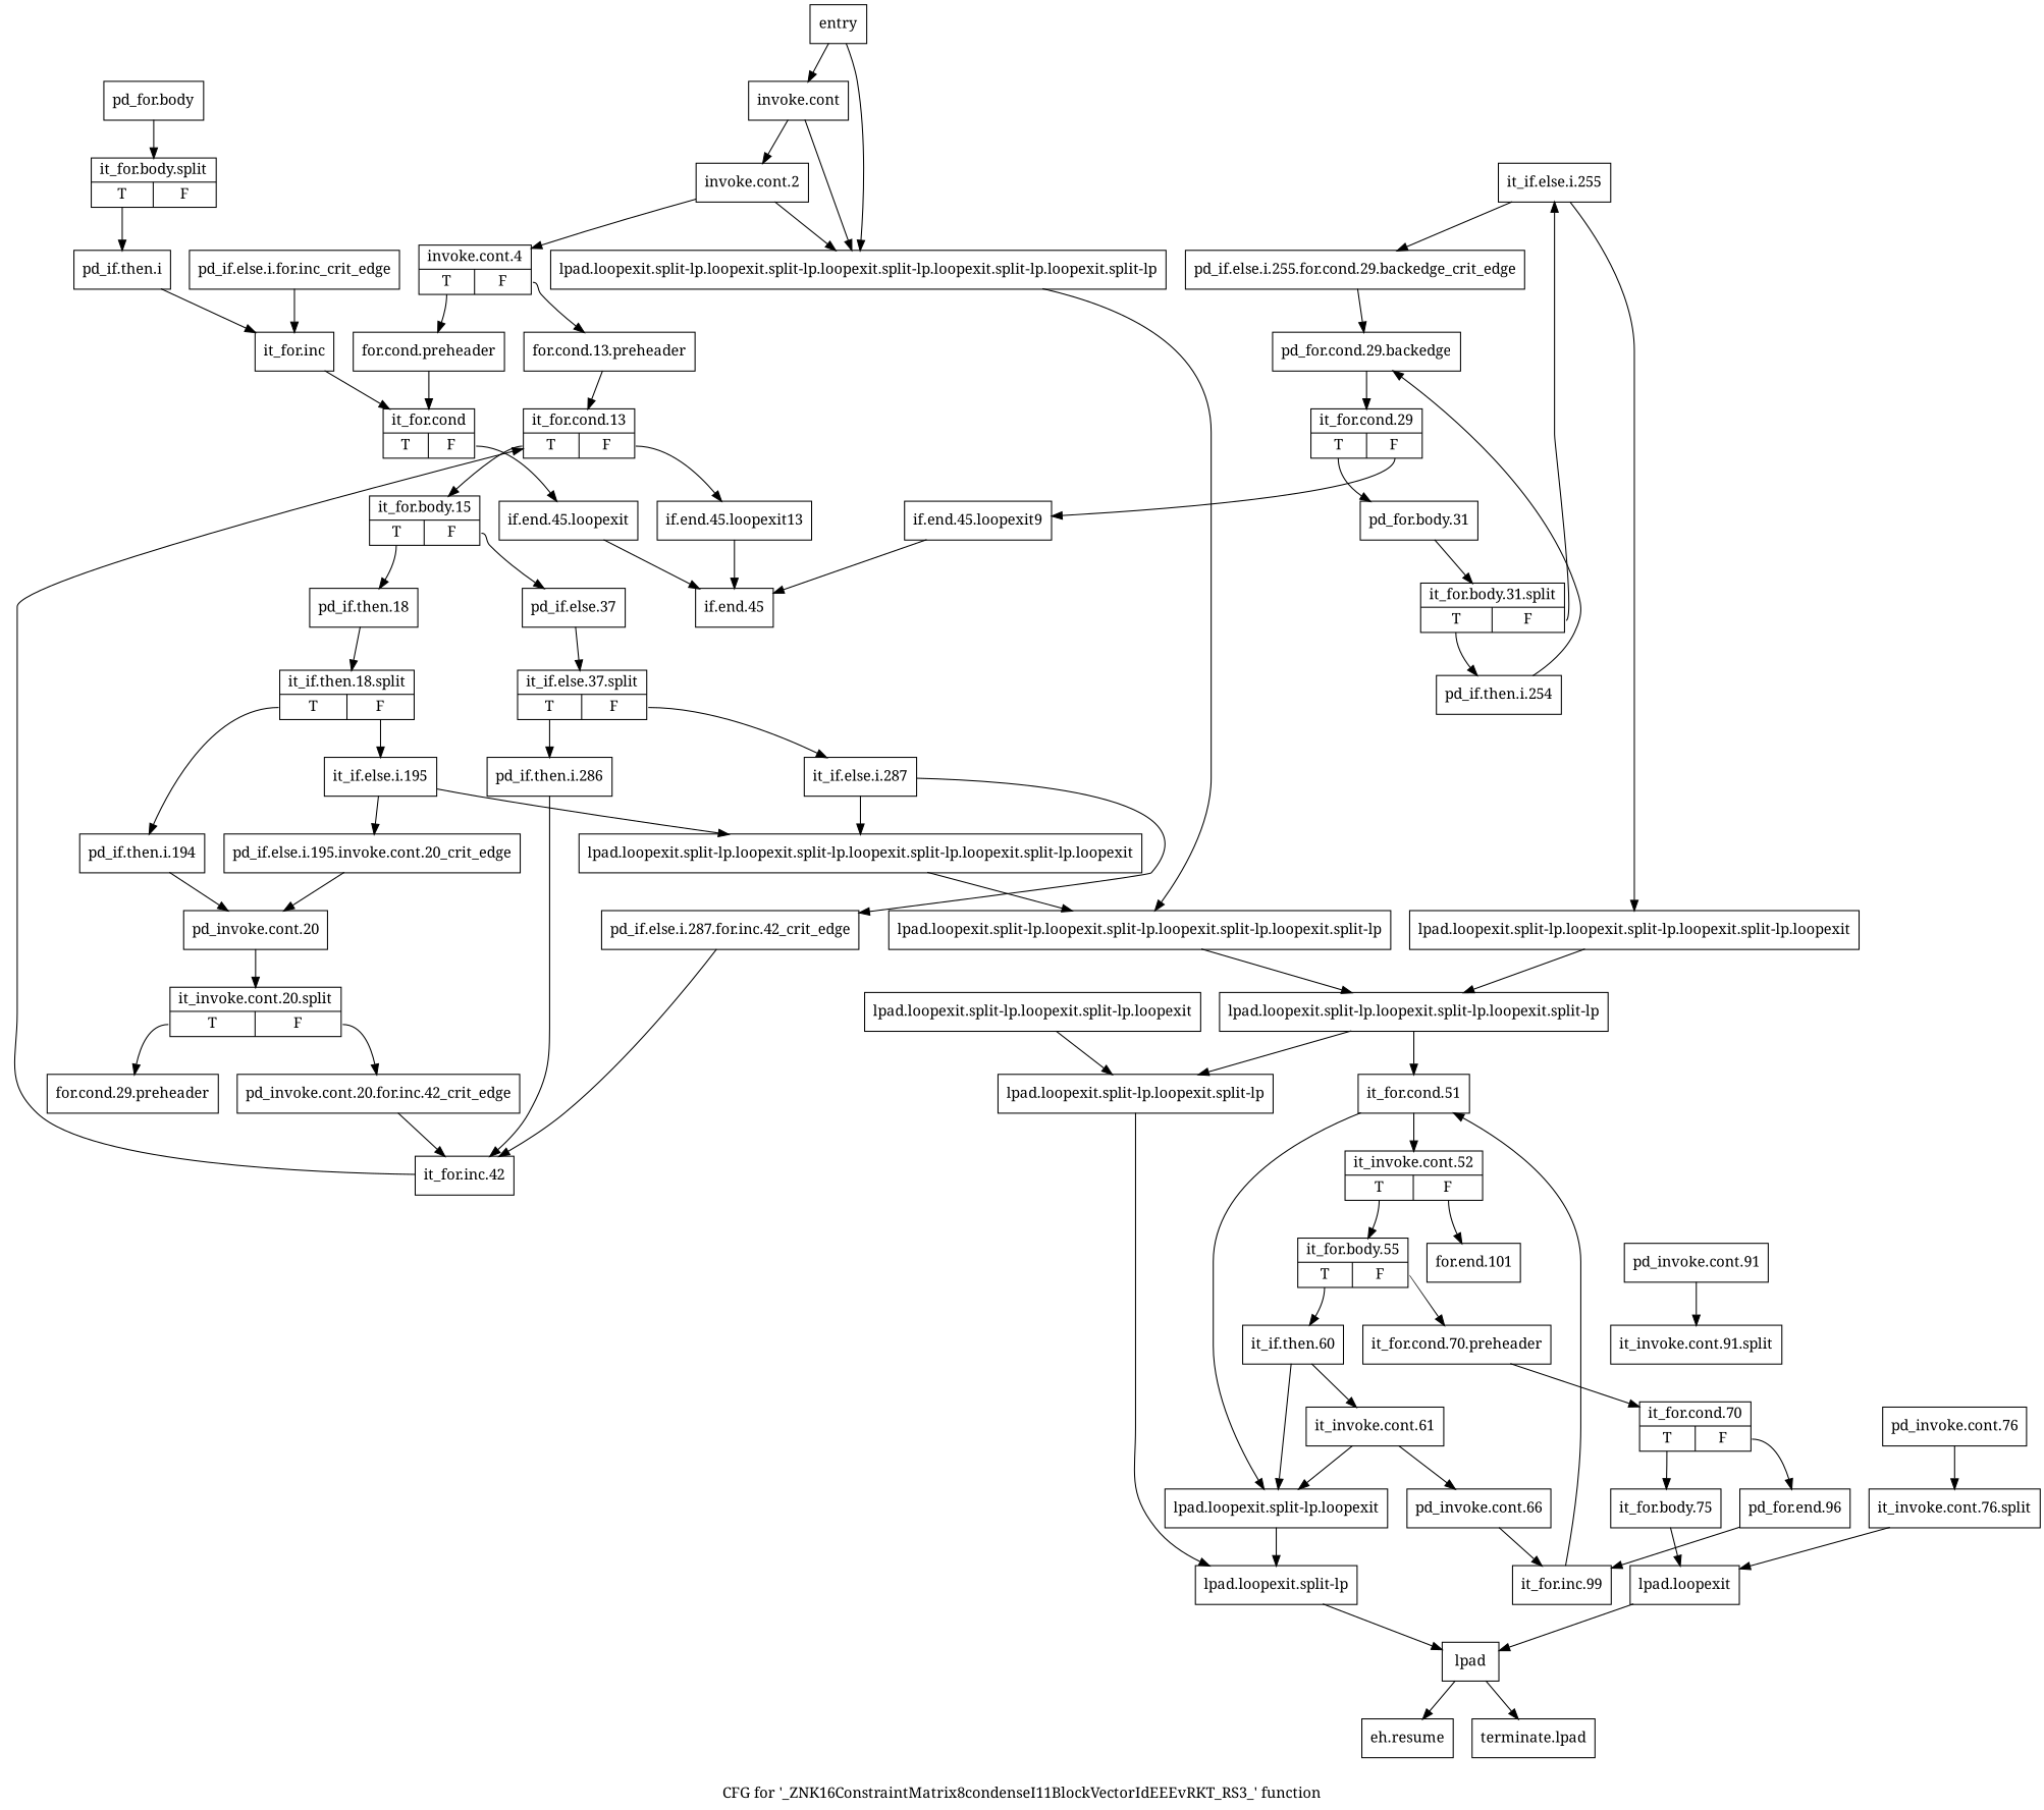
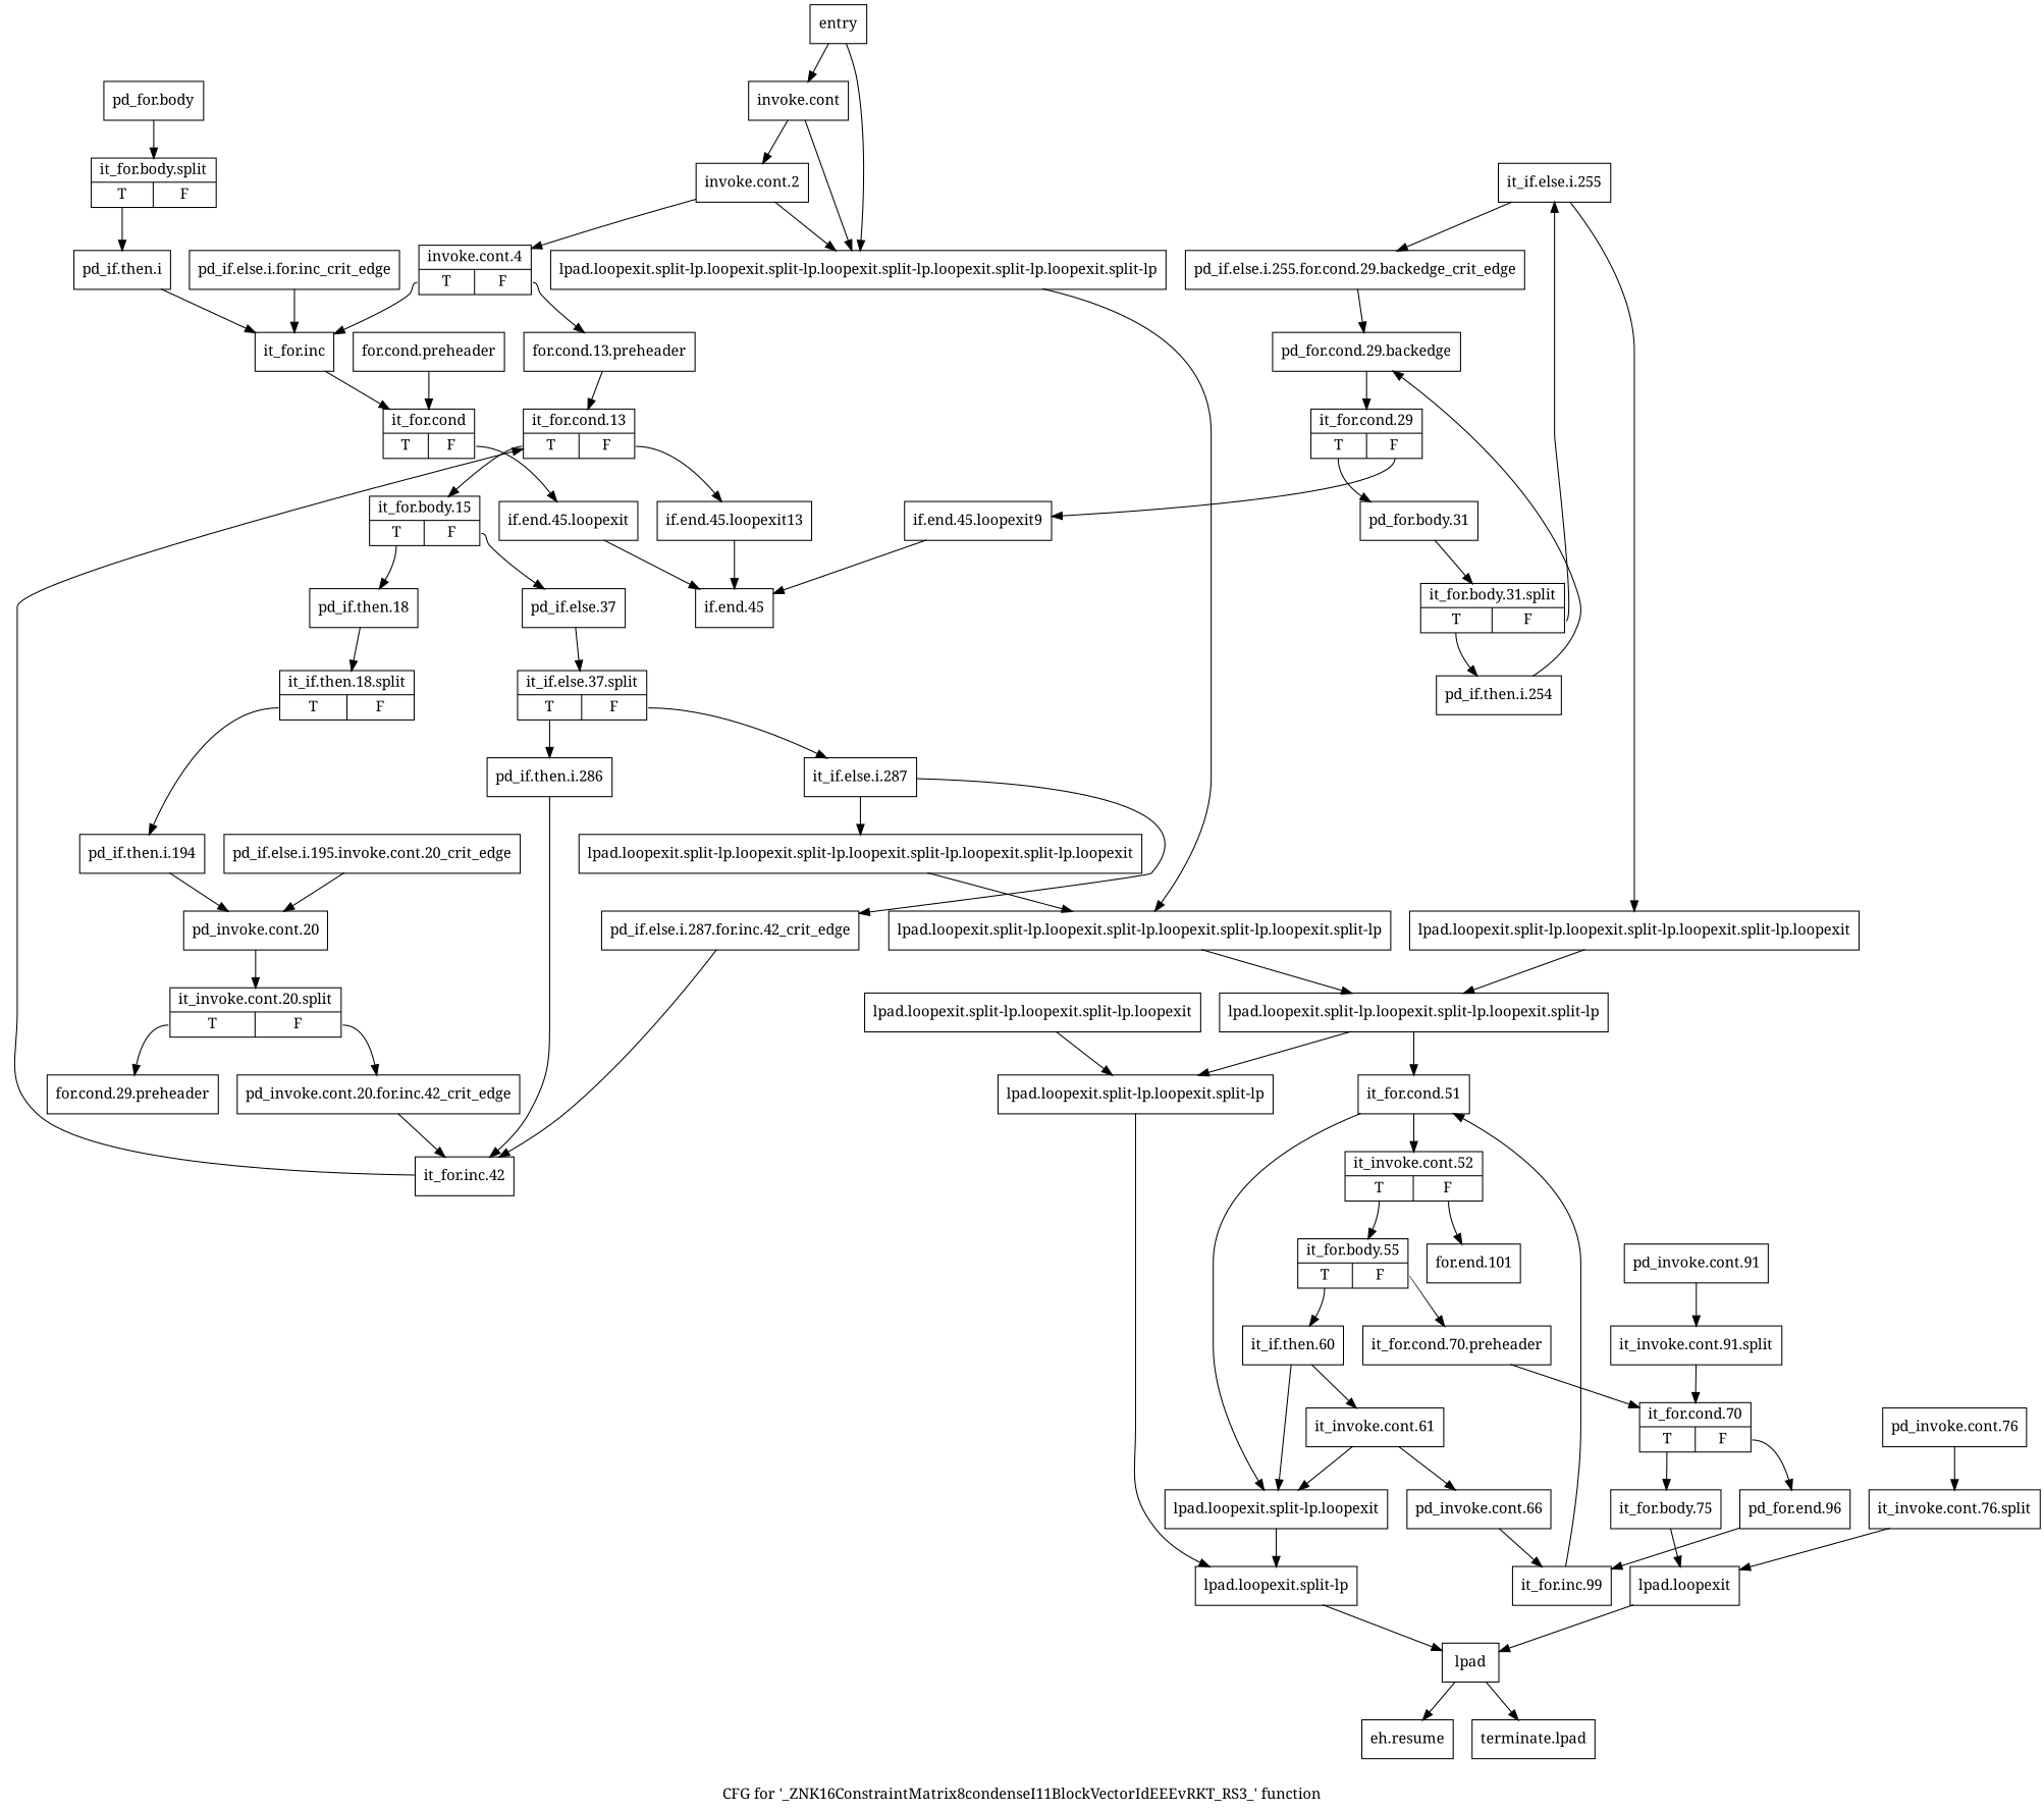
  digraph {
    fontname="Noto Serif"
    label="CFG for '_ZNK16ConstraintMatrix8condenseI11BlockVectorIdEEEvRKT_RS3_' function"
    node [fontname="Noto Serif" shape=record]
    edge [fontname="Noto Serif"]
    n1 [label="{entry}"]
    n2 [label="{invoke.cont}"]
    n3 [label="{lpad.loopexit.split-lp.loopexit.split-lp.loopexit.split-lp.loopexit.split-lp.loopexit.split-lp}"]
    n4 [label="{invoke.cont.2}"]
    n5 [label="{lpad.loopexit.split-lp.loopexit.split-lp.loopexit.split-lp.loopexit.split-lp}"]
    n6 [label="{invoke.cont.4|{<s0>T|<s1>F}}"]
    n7 [label="{lpad.loopexit.split-lp.loopexit.split-lp.loopexit.split-lp}"]
    n8 [label="{for.cond.preheader}"]
    n9 [label="{for.cond.13.preheader}"]
    n10 [label="{it_for.cond|{<s0>T|<s1>F}}"]
    n11 [label="{it_for.cond.13|{<s0>T|<s1>F}}"]
    n12 [label="{if.end.45.loopexit}"]
    n13 [label="{it_for.body.15|{<s0>T|<s1>F}}"]
    n14 [label="{if.end.45.loopexit13}"]
    n15 [label="{pd_if.then.18}"]
    n16 [label="{pd_if.else.37}"]
    n17 [label="{if.end.45}"]
    n18 [label="{pd_for.body}"]
    n19 [label="{it_for.body.split|{<s0>T|<s1>F}}"]
    n20 [label="{pd_if.then.i}"]
    n21 [label="{it_for.inc}"]
    n22 [label="{pd_if.else.i.for.inc_crit_edge}"]
    n23 [label="{lpad.loopexit.split-lp.loopexit.split-lp.loopexit}"]
    n24 [label="{lpad.loopexit.split-lp.loopexit.split-lp}"]
    n25 [label="{lpad.loopexit.split-lp}"]
    n26 [label="{lpad.loopexit}"]
    n27 [label="{lpad}"]
    n28 [label="{eh.resume}"]
    n29 [label="{terminate.lpad}"]
    n30 [label="{lpad.loopexit.split-lp.loopexit}"]
    n31 [label="{lpad.loopexit.split-lp.loopexit.split-lp.loopexit.split-lp.loopexit}"]
    n32 [label="{it_for.cond.51}"]
    n33 [label="{lpad.loopexit.split-lp.loopexit.split-lp.loopexit.split-lp.loopexit.split-lp.loopexit}"]
    n34 [label="{it_if.then.18.split|{<s0>T|<s1>F}}"]
    n35 [label="{it_if.else.37.split|{<s0>T|<s1>F}}"]
    n36 [label="{pd_if.then.i.194}"]
-   n37 [label="{it_if.else.i.195}"]
    n38 [label="{pd_if.then.i.286}"]
    n39 [label="{it_if.else.i.287}"]
    n40 [label="{pd_invoke.cont.20}"]
    n41 [label="{pd_if.else.i.195.invoke.cont.20_crit_edge}"]
    n42 [label="{it_invoke.cont.20.split|{<s0>T|<s1>F}}"]
    n43 [label="{for.cond.29.preheader}"]
    n44 [label="{pd_invoke.cont.20.for.inc.42_crit_edge}"]
    n45 [label="{it_for.inc.42}"]
    n46 [label="{it_for.cond.29|{<s0>T|<s1>F}}"]
    n47 [label="{pd_for.body.31}"]
    n48 [label="{if.end.45.loopexit9}"]
    n49 [label="{it_for.body.31.split|{<s0>T|<s1>F}}"]
    n50 [label="{pd_if.then.i.254}"]
    n51 [label="{it_if.else.i.255}"]
    n52 [label="{pd_for.cond.29.backedge}"]
    n53 [label="{pd_if.else.i.255.for.cond.29.backedge_crit_edge}"]
    n54 [label="{pd_if.else.i.287.for.inc.42_crit_edge}"]
    n55 [label="{it_invoke.cont.52|{<s0>T|<s1>F}}"]
    n56 [label="{it_for.body.55|{<s0>T|<s1>F}}"]
    n57 [label="{for.end.101}"]
    n58 [label="{it_if.then.60}"]
    n59 [label="{it_for.cond.70.preheader}"]
    n60 [label="{it_invoke.cont.61}"]
    n61 [label="{it_for.cond.70|{<s0>T|<s1>F}}"]
    n62 [label="{pd_invoke.cont.66}"]
    n63 [label="{it_for.body.75}"]
    n64 [label="{pd_for.end.96}"]
    n65 [label="{it_for.inc.99}"]
    n66 [label="{pd_invoke.cont.76}"]
    n67 [label="{it_invoke.cont.76.split}"]
    n68 [label="{pd_invoke.cont.91}"]
    n69 [label="{it_invoke.cont.91.split}"]
    n1 -> n2
    n1 -> n3
    n2 -> n3
    n2 -> n4
    n3 -> n5
    n4 -> n3
    n4 -> n6
    n5 -> n7
-   n6 -> n8 [tailport=s0]
+   n6 -> n21 [tailport=s0]
    n6 -> n9 [tailport=s1]
    n7 -> n24
    n7 -> n32
    n8 -> n10
    n9 -> n11
    n10 -> n12 [tailport=s1]
    n11 -> n13 [tailport=s0]
    n11 -> n14 [tailport=s1]
    n12 -> n17
    n13 -> n15 [tailport=s0]
    n13 -> n16 [tailport=s1]
    n14 -> n17
    n15 -> n34
    n16 -> n35
    n18 -> n19
    n19 -> n20 [tailport=s0]
    n20 -> n21
    n21 -> n10
    n22 -> n21
    n23 -> n24
    n24 -> n25
    n25 -> n27
    n26 -> n27
    n27 -> n28
    n27 -> n29
    n30 -> n25
    n31 -> n7
    n32 -> n30
    n32 -> n55
    n33 -> n5
    n34 -> n36 [tailport=s0]
-   n34 -> n37 [tailport=s1]
    n35 -> n38 [tailport=s0]
    n35 -> n39 [tailport=s1]
    n36 -> n40
-   n37 -> n33
-   n37 -> n41
    n38 -> n45
    n39 -> n33
    n39 -> n54
    n40 -> n42
    n41 -> n40
    n42 -> n43 [tailport=s0]
    n42 -> n44 [tailport=s1]
    n44 -> n45
    n45 -> n11
    n46 -> n47 [tailport=s0]
    n46 -> n48 [tailport=s1]
    n47 -> n49
    n48 -> n17
    n49 -> n50 [tailport=s0]
    n49 -> n51 [tailport=s1]
    n50 -> n52
    n51 -> n31
    n51 -> n53
    n52 -> n46
    n53 -> n52
    n54 -> n45
    n55 -> n56 [tailport=s0]
    n55 -> n57 [tailport=s1]
    n56 -> n58 [tailport=s0]
    n56 -> n59 [tailport=s1]
    n58 -> n30
    n58 -> n60
    n59 -> n61
    n60 -> n30
    n60 -> n62
    n61 -> n63 [tailport=s0]
    n61 -> n64 [tailport=s1]
    n62 -> n65
    n63 -> n26
    n64 -> n65
    n65 -> n32
    n66 -> n67
    n67 -> n26
    n68 -> n69
+   n69 -> n61
  }
